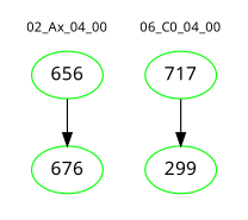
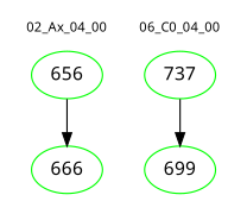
  digraph {
    fontname="Noto Sans"
    node [color=green fontname="Noto Sans"]
    edge [color=black fontname="Noto Sans"]
    n1 [label=656]
-   n2 [label=676]
-   n3 [label=717]
-   n4 [label=299]
+   n2 [label=666]
+   n3 [label=737]
+   n4 [label=699]
    subgraph cluster_1 {
      color=white
      fontsize=10
      label="02_Ax_04_00"
      n1
      n2
    }
    subgraph cluster_2 {
      color=white
      fontsize=10
      label="06_C0_04_00"
      n3
      n4
    }
    n1 -> n2
    n3 -> n4
  }
